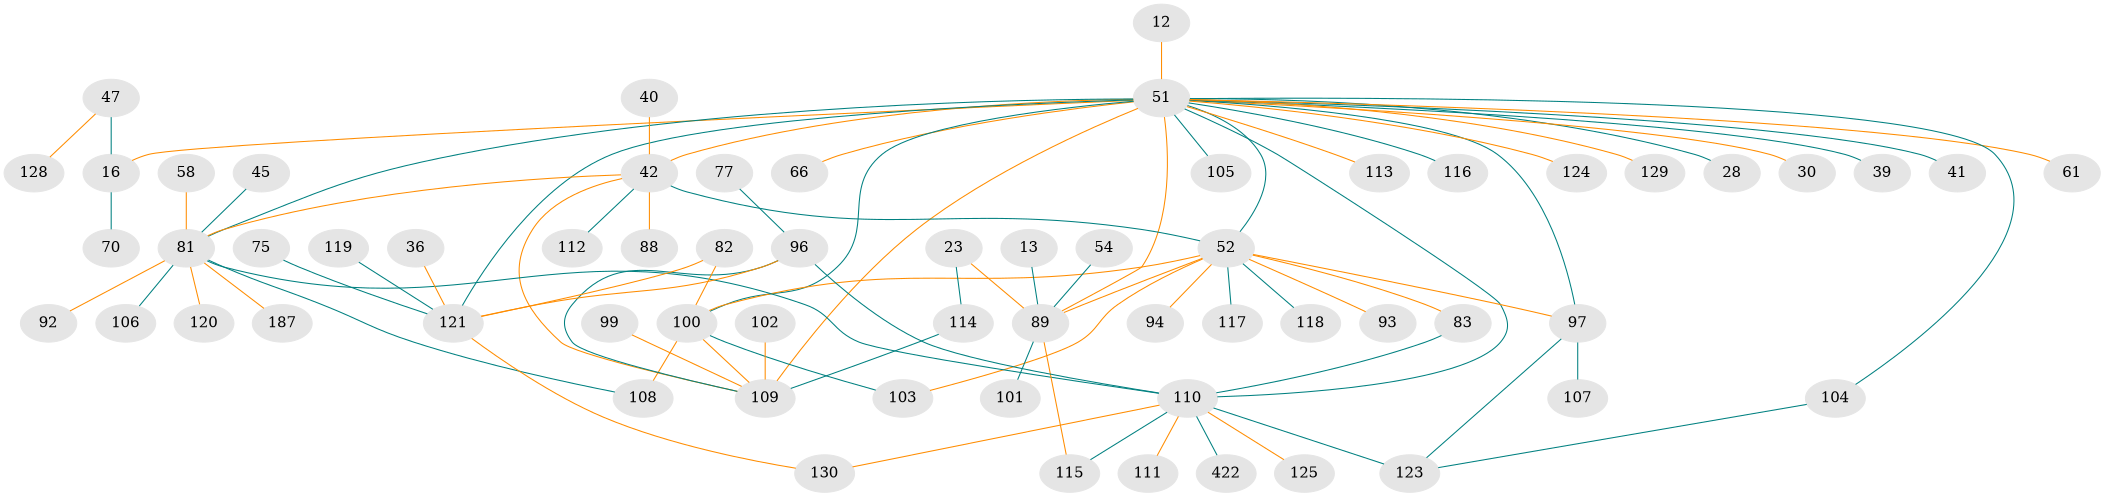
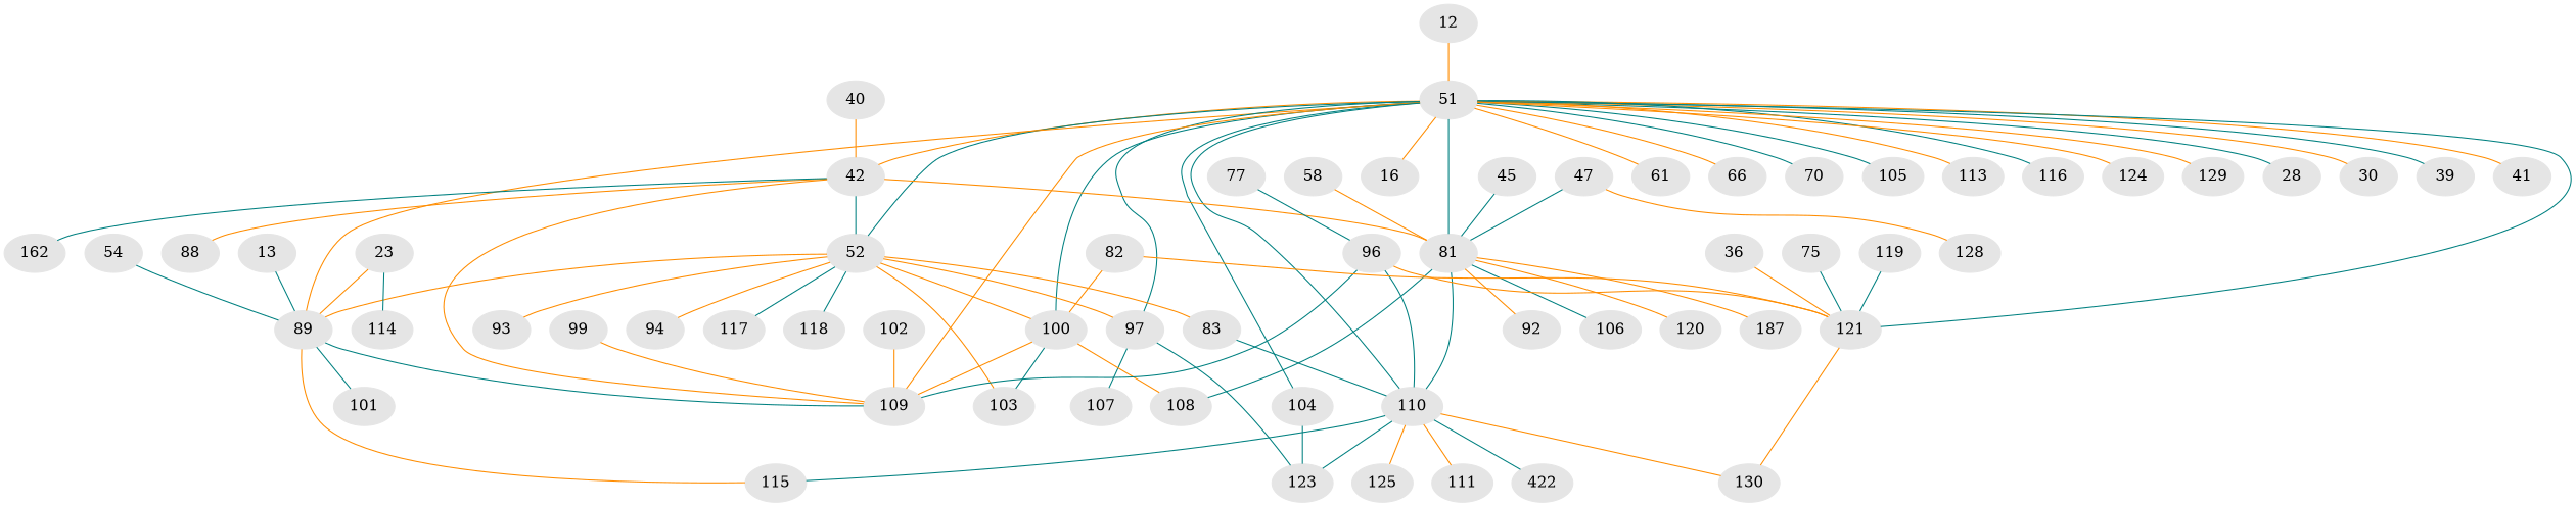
  graph {
    node [color=gray90 style=filled]
    edge [color=darkorange]
    n1 [label=51 super="+14+6"]
    28
    30 [super="+17"]
    39
    41
    42 [super="+4"]
    n7 [label=16]
    52 [super="+11"]
    61
    66
    70
    81 [super="+76+71"]
    89 [super="+72+31"]
    97 [super="+80+91"]
    100 [super="+27+44+86+68"]
    104 [super="+62"]
    105
    109 [super="+79+67+25+55+65"]
    110 [super="+38+49"]
    113
    116
    121 [super="+16+60+2"]
    124
    129
    12
    88 [super="+15+87"]
-   112
+   112 [label=162]
    93
    94
    103
    117
    118
    83 [super="+34+78"]
    92
    106 [super="+85"]
    108 [super="+90"]
    120
    n38 [label=187]
    101
    115 [super="+95"]
    107
    123 [super="+98+63"]
    111
    n44 [label=422]
    125
    130
    23
    114
    36
    40
    45
    47
    128
    n54 [label=13]
    54
    58
    75
    96 [super="+73"]
    77
    82 [super="+35"]
    99
    102
    119
    n1 -- 28 [color=teal]
    n1 -- 30
    n1 -- 39 [color=teal]
-   n1 -- 41 [color=teal]
+   n1 -- 41
    n1 -- 42
    n1 -- n7
    n1 -- 52 [color=teal weight=2]
    n1 -- 61
    n1 -- 66
-   n7 -- 70 [color=teal]
+   n1 -- 70 [color=teal]
    n1 -- 81 [color=teal weight=7]
    n1 -- 89 [weight=6]
    n1 -- 97 [color=teal]
    n1 -- 100 [color=teal weight=6]
    n1 -- 104 [color=teal]
    n1 -- 105 [color=teal]
    n1 -- 109 [weight=2]
    n1 -- 110 [color=teal]
    n1 -- 113
    n1 -- 116 [color=teal weight=2]
    n1 -- 121 [color=teal weight=3]
    n1 -- 124
    n1 -- 129
    42 -- 52 [color=teal weight=3]
    42 -- 81 [weight=2]
    42 -- 109
    42 -- 88
    42 -- 112 [color=teal]
    52 -- 89 [weight=3]
    52 -- 97 [weight=2]
    52 -- 100
    52 -- 93
    52 -- 94
    52 -- 103
    52 -- 117 [color=teal]
    52 -- 118 [color=teal]
    52 -- 83 [weight=2]
    81 -- 110 [color=teal]
    81 -- 92
    81 -- 106 [color=teal]
    81 -- 108 [color=teal]
    81 -- 120
    81 -- n38
-   114 -- 109 [color=teal weight=2]
+   89 -- 109 [color=teal weight=2]
    89 -- 101 [color=teal]
    89 -- 115
    97 -- 107 [color=teal]
    97 -- 123 [color=teal]
    100 -- 109
    100 -- 103 [color=teal]
    100 -- 108
    104 -- 123 [color=teal]
    110 -- 115 [color=teal]
    110 -- 123 [color=teal weight=2]
    110 -- 111
    110 -- n44 [color=teal]
    110 -- 125
    110 -- 130
    121 -- 130
    12 -- n1
    83 -- 110 [color=teal]
    23 -- 89
    23 -- 114 [color=teal]
    36 -- 121
    40 -- 42
    45 -- 81 [color=teal]
-   47 -- n7 [color=teal weight=2]
+   47 -- 81 [color=teal weight=2]
    47 -- 128
    n54 -- 89 [color=teal]
    54 -- 89 [color=teal]
    58 -- 81
    75 -- 121 [color=teal]
    96 -- 109 [color=teal]
    96 -- 110 [color=teal weight=2]
    96 -- 121
    77 -- 96 [color=teal]
    82 -- 100
    82 -- 121
    99 -- 109
    102 -- 109
    119 -- 121 [color=teal]
  }
